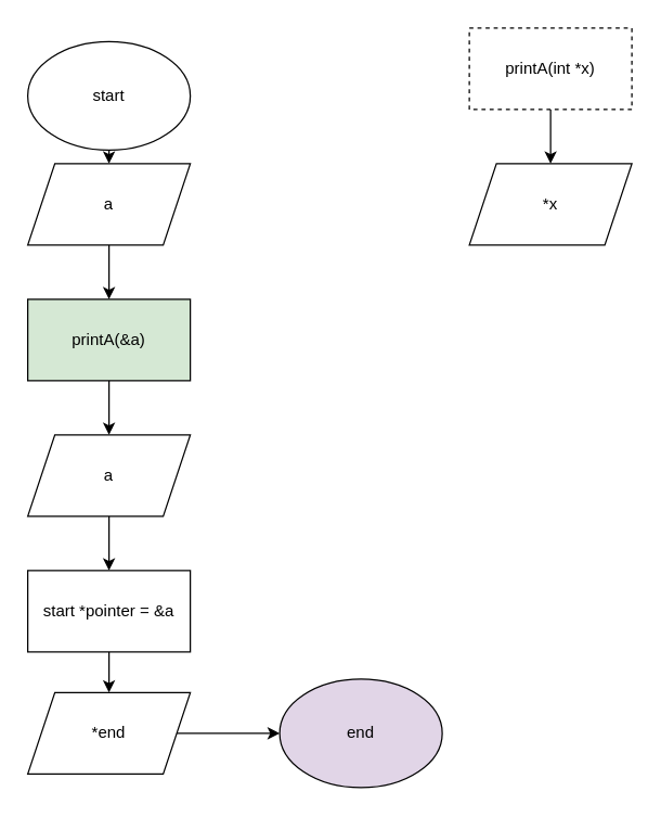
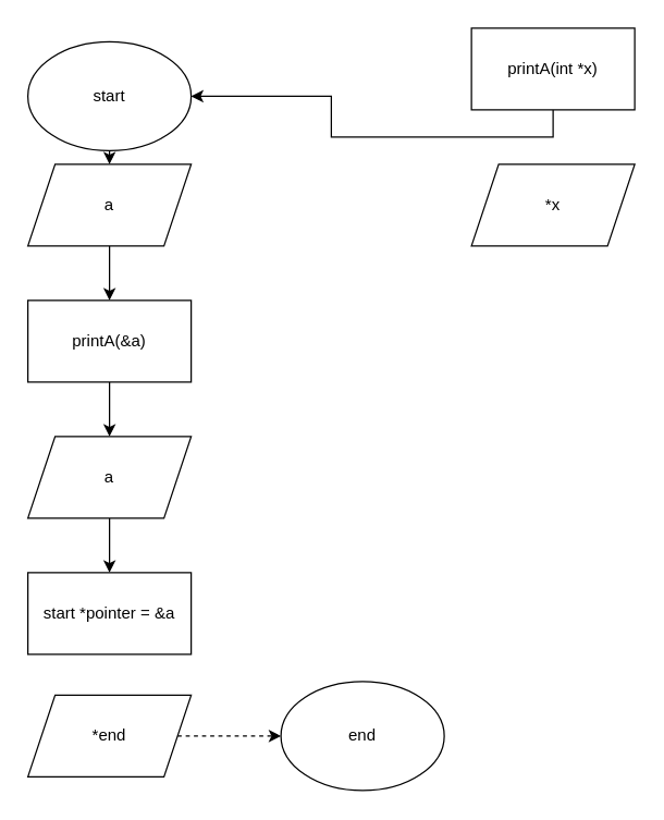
  <mxCell id="0" />
  <mxCell id="1" parent="0" />
  <mxCell id="2" style="edgeStyle=orthogonalEdgeStyle;rounded=0;orthogonalLoop=1;jettySize=auto;html=1;exitX=0.5;exitY=1;exitDx=0;exitDy=0;entryX=0.5;entryY=0;entryDx=0;entryDy=0;" parent="1" source="3" target="5" edge="1"><mxGeometry relative="1" as="geometry" /></mxCell>
  <mxCell id="3" value="start" style="ellipse;whiteSpace=wrap;html=1;" parent="1" vertex="1"><mxGeometry x="20" y="30" width="120" height="80" as="geometry" /></mxCell>
  <mxCell id="4" style="edgeStyle=orthogonalEdgeStyle;rounded=0;orthogonalLoop=1;jettySize=auto;html=1;exitX=0.5;exitY=1;exitDx=0;exitDy=0;entryX=0.5;entryY=0;entryDx=0;entryDy=0;" parent="1" source="5" target="10" edge="1"><mxGeometry relative="1" as="geometry" /></mxCell>
  <mxCell id="5" value="a" style="shape=parallelogram;perimeter=parallelogramPerimeter;whiteSpace=wrap;html=1;fixedSize=1;" parent="1" vertex="1"><mxGeometry x="20" y="120" width="120" height="60" as="geometry" /></mxCell>
- <mxCell id="6" style="edgeStyle=orthogonalEdgeStyle;rounded=0;orthogonalLoop=1;jettySize=auto;html=1;exitX=0.5;exitY=1;exitDx=0;exitDy=0;entryX=0.5;entryY=0;entryDx=0;entryDy=0;" parent="1" source="7" target="8" edge="1"><mxGeometry relative="1" as="geometry" /></mxCell>
- <mxCell id="7" value="printA(int *x)" style="rounded=0;whiteSpace=wrap;html=1;dashed=1;" parent="1" vertex="1"><mxGeometry x="346" y="20" width="120" height="60" as="geometry" /></mxCell>
+ <mxCell id="6" style="edgeStyle=orthogonalEdgeStyle;rounded=0;orthogonalLoop=1;jettySize=auto;html=1;exitX=0.5;exitY=1;exitDx=0;exitDy=0;" parent="1" source="7" target="3" edge="1"><mxGeometry relative="1" as="geometry" /></mxCell>
+ <mxCell id="7" value="printA(int *x)" style="rounded=0;whiteSpace=wrap;html=1;" parent="1" vertex="1"><mxGeometry x="346" y="20" width="120" height="60" as="geometry" /></mxCell>
  <mxCell id="8" value="*x" style="shape=parallelogram;perimeter=parallelogramPerimeter;whiteSpace=wrap;html=1;fixedSize=1;" parent="1" vertex="1"><mxGeometry x="346" y="120" width="120" height="60" as="geometry" /></mxCell>
  <mxCell id="9" style="edgeStyle=orthogonalEdgeStyle;rounded=0;orthogonalLoop=1;jettySize=auto;html=1;exitX=0.5;exitY=1;exitDx=0;exitDy=0;entryX=0.5;entryY=0;entryDx=0;entryDy=0;" parent="1" source="10" target="12" edge="1"><mxGeometry relative="1" as="geometry" /></mxCell>
- <mxCell id="10" value="printA(&amp;amp;a)" style="rounded=0;whiteSpace=wrap;html=1;fillColor=#d5e8d4;" parent="1" vertex="1"><mxGeometry x="20" y="220" width="120" height="60" as="geometry" /></mxCell>
+ <mxCell id="10" value="printA(&amp;amp;a)" style="rounded=0;whiteSpace=wrap;html=1;" parent="1" vertex="1"><mxGeometry x="20" y="220" width="120" height="60" as="geometry" /></mxCell>
  <mxCell id="11" style="edgeStyle=orthogonalEdgeStyle;rounded=0;orthogonalLoop=1;jettySize=auto;html=1;exitX=0.5;exitY=1;exitDx=0;exitDy=0;entryX=0.5;entryY=0;entryDx=0;entryDy=0;" parent="1" source="12" target="14" edge="1"><mxGeometry relative="1" as="geometry" /></mxCell>
  <mxCell id="12" value="a" style="shape=parallelogram;perimeter=parallelogramPerimeter;whiteSpace=wrap;html=1;fixedSize=1;" parent="1" vertex="1"><mxGeometry x="20" y="320" width="120" height="60" as="geometry" /></mxCell>
- <mxCell id="13" style="edgeStyle=orthogonalEdgeStyle;rounded=0;orthogonalLoop=1;jettySize=auto;html=1;exitX=0.5;exitY=1;exitDx=0;exitDy=0;entryX=0.5;entryY=0;entryDx=0;entryDy=0;" parent="1" source="14" target="16" edge="1"><mxGeometry relative="1" as="geometry" /></mxCell>
  <mxCell id="14" value="start *pointer = &amp;amp;a" style="rounded=0;whiteSpace=wrap;html=1;" parent="1" vertex="1"><mxGeometry x="20" y="420" width="120" height="60" as="geometry" /></mxCell>
- <mxCell id="15" style="edgeStyle=orthogonalEdgeStyle;rounded=0;orthogonalLoop=1;jettySize=auto;html=1;exitX=1;exitY=0.5;exitDx=0;exitDy=0;entryX=0;entryY=0.5;entryDx=0;entryDy=0;" parent="1" source="16" target="17" edge="1"><mxGeometry relative="1" as="geometry" /></mxCell>
+ <mxCell id="15" style="edgeStyle=orthogonalEdgeStyle;rounded=0;orthogonalLoop=1;jettySize=auto;html=1;exitX=1;exitY=0.5;exitDx=0;exitDy=0;entryX=0;entryY=0.5;entryDx=0;entryDy=0;dashed=1;" parent="1" source="16" target="17" edge="1"><mxGeometry relative="1" as="geometry" /></mxCell>
  <mxCell id="16" value="*end" style="shape=parallelogram;perimeter=parallelogramPerimeter;whiteSpace=wrap;html=1;fixedSize=1;" parent="1" vertex="1"><mxGeometry x="20" y="510" width="120" height="60" as="geometry" /></mxCell>
- <mxCell id="17" value="end" style="ellipse;whiteSpace=wrap;html=1;fillColor=#e1d5e7;" parent="1" vertex="1"><mxGeometry x="206" y="500" width="120" height="80" as="geometry" /></mxCell>
+ <mxCell id="17" value="end" style="ellipse;whiteSpace=wrap;html=1;" parent="1" vertex="1"><mxGeometry x="206" y="500" width="120" height="80" as="geometry" /></mxCell>
